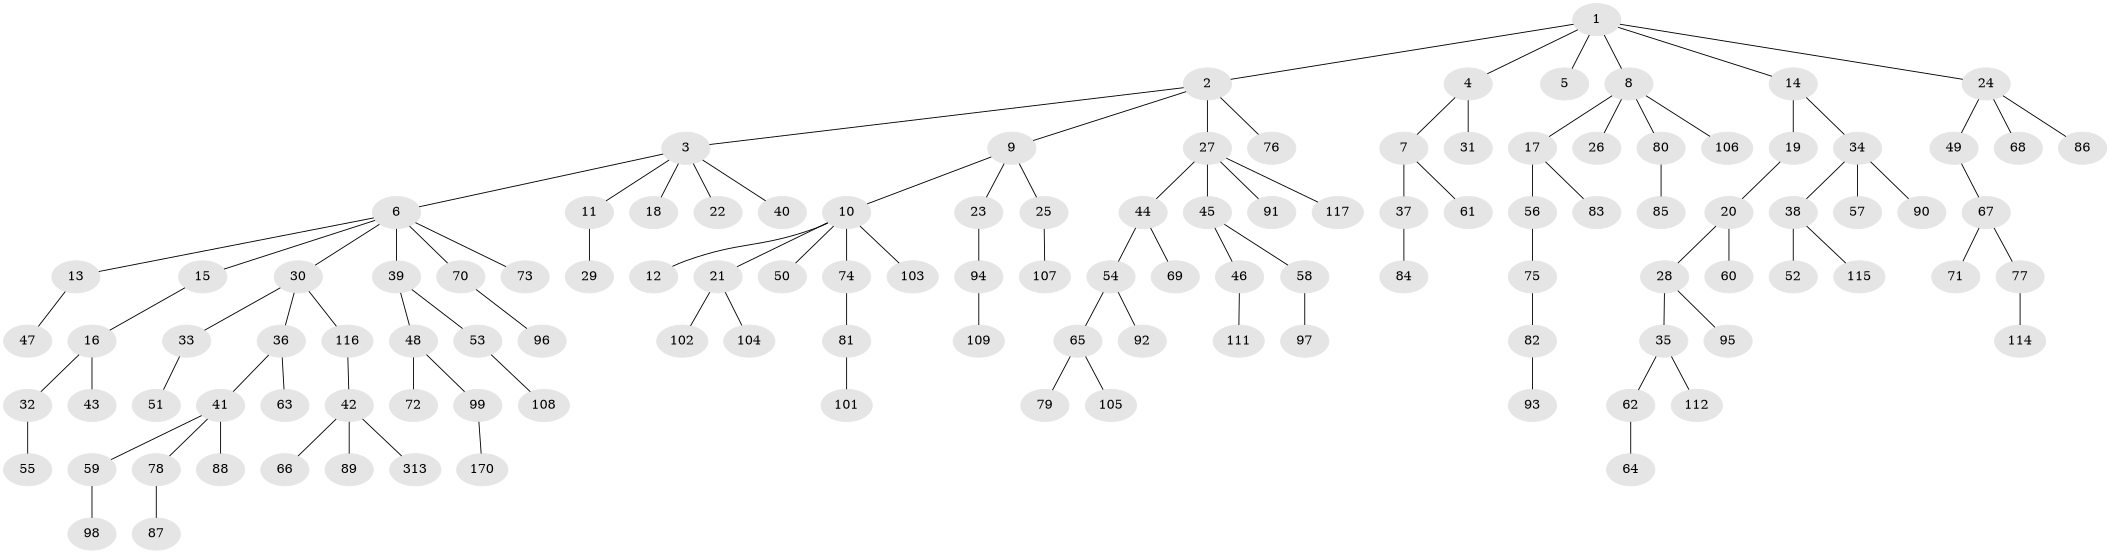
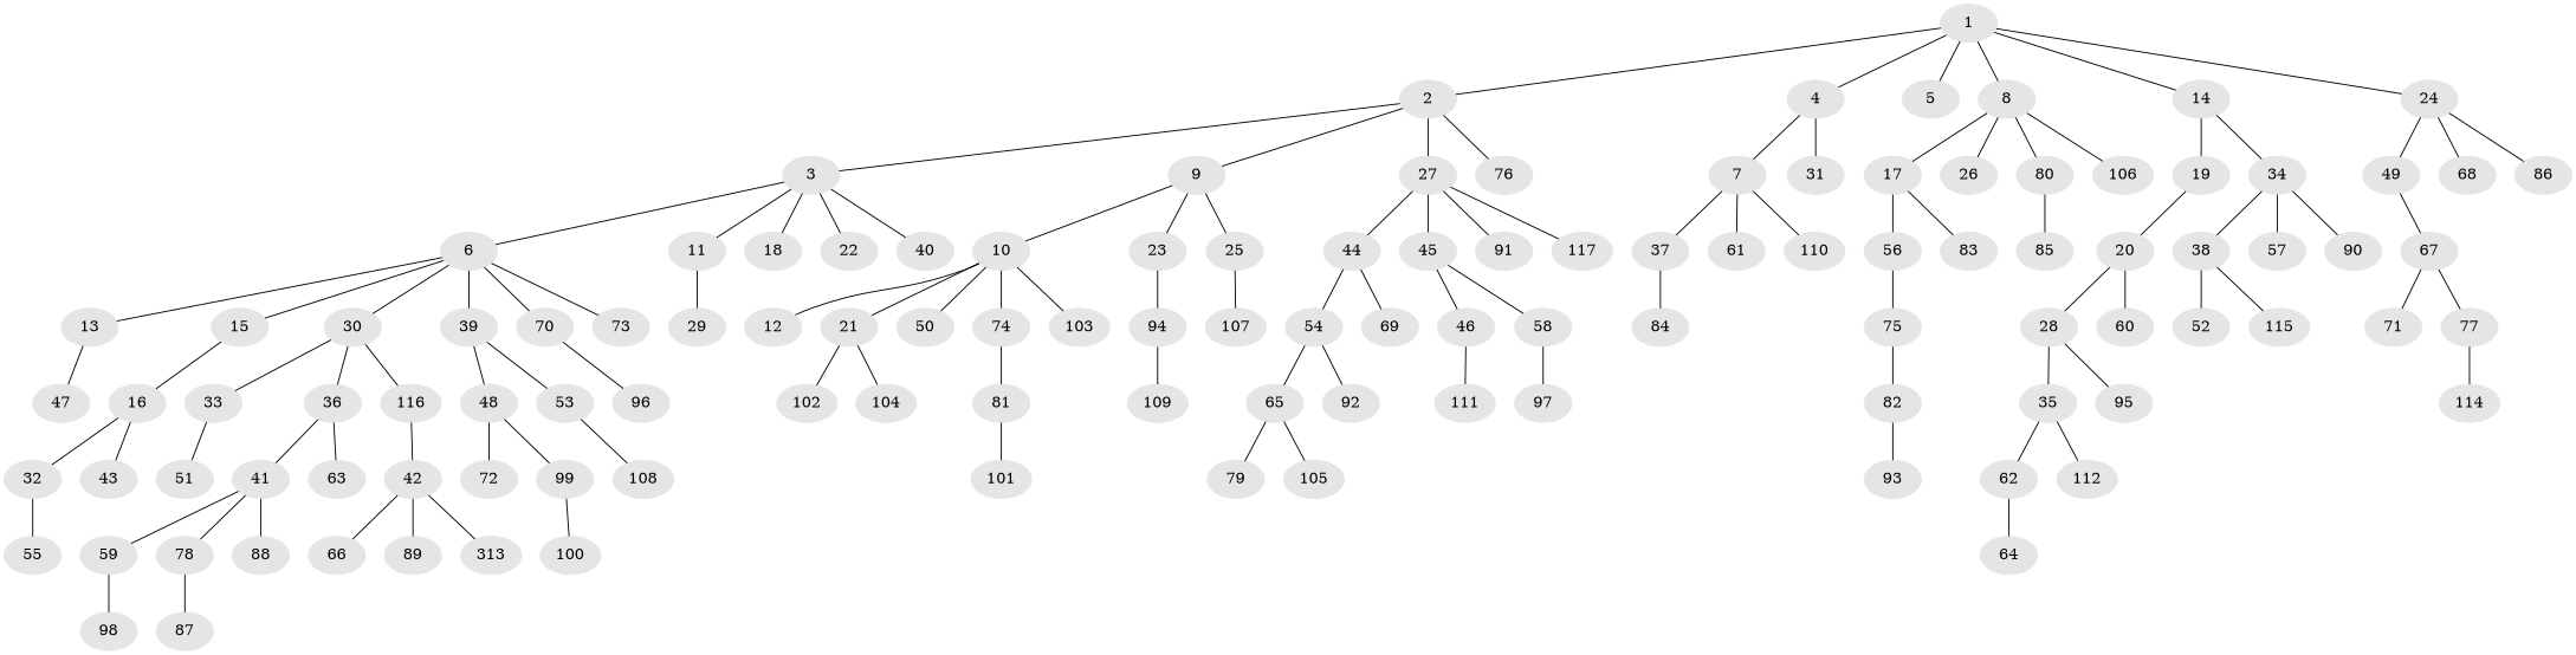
  graph {
    node [color=gray90 style=filled]
    1
    2
    4
    5
    8
    14
    24
    3
    9
    27
    76
    7
    31
    17
    26
    80
    106
    19
    34
    49
    68
    86
    6
    11
    18
    22
    40
    10
    23
    25
    44
    45
    91
    117
    13
    15
    30
    39
    70
    73
    29
    37
    61
+   110
    47
    16
    33
    36
    116
    48
    53
    96
    84
    56
    83
    85
    12
    21
    50
    74
    103
    94
    107
    102
    104
    81
    20
    38
    57
    90
    32
    43
    55
    75
    28
    60
    35
    95
    109
    67
    54
    69
    46
    58
    62
    112
    51
    41
    63
    42
    66
    89
    n93 [label=313]
    52
    115
    64
    59
    78
    88
    72
    99
    108
    98
    87
    65
    92
    111
    97
-   100 [label=170]
+   100
    71
    77
    79
    105
    82
    114
    101
    93
    1 -- 2
    1 -- 4
    1 -- 5
    1 -- 8
    1 -- 14
    1 -- 24
    2 -- 3
    2 -- 9
    2 -- 27
    2 -- 76
    4 -- 7
    4 -- 31
    8 -- 17
    8 -- 26
    8 -- 80
    8 -- 106
    14 -- 19
    14 -- 34
    24 -- 49
    24 -- 68
    24 -- 86
    3 -- 6
    3 -- 11
    3 -- 18
    3 -- 22
    3 -- 40
    9 -- 10
    9 -- 23
    9 -- 25
    27 -- 44
    27 -- 45
    27 -- 91
    27 -- 117
    7 -- 37
    7 -- 61
+   7 -- 110
    17 -- 56
    17 -- 83
    80 -- 85
    19 -- 20
    34 -- 38
    34 -- 57
    34 -- 90
    49 -- 67
    6 -- 13
    6 -- 15
    6 -- 30
    6 -- 39
    6 -- 70
    6 -- 73
    11 -- 29
    10 -- 12
    10 -- 21
    10 -- 50
    10 -- 74
    10 -- 103
    23 -- 94
    25 -- 107
    44 -- 54
    44 -- 69
    45 -- 46
    45 -- 58
    13 -- 47
    15 -- 16
    30 -- 33
    30 -- 36
    30 -- 116
    39 -- 48
    39 -- 53
    70 -- 96
    37 -- 84
    16 -- 32
    16 -- 43
    33 -- 51
    36 -- 41
    36 -- 63
    116 -- 42
    48 -- 72
    48 -- 99
    53 -- 108
    56 -- 75
    21 -- 102
    21 -- 104
    74 -- 81
    94 -- 109
    81 -- 101
    20 -- 28
    20 -- 60
    38 -- 52
    38 -- 115
    32 -- 55
    75 -- 82
    28 -- 35
    28 -- 95
    35 -- 62
    35 -- 112
    67 -- 71
    67 -- 77
    54 -- 65
    54 -- 92
    46 -- 111
    58 -- 97
    62 -- 64
    41 -- 59
    41 -- 78
    41 -- 88
    42 -- 66
    42 -- 89
    42 -- n93
    59 -- 98
    78 -- 87
    99 -- 100
    65 -- 79
    65 -- 105
    77 -- 114
    82 -- 93
  }
